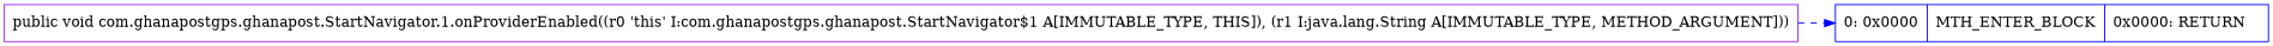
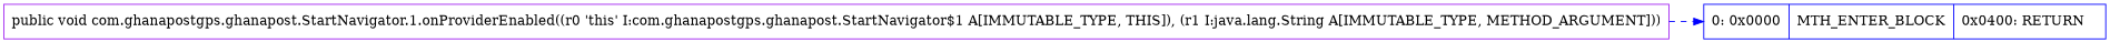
  digraph {
    rankdir=LR
    fontname="DejaVu Serif"
    node [shape=record fontname="DejaVu Serif"]
-   n1 [label="{0\:\ 0x0000|MTH_ENTER_BLOCK\l|0x0000: RETURN   \l}" color=blue]
+   n1 [label="{0\:\ 0x0000|MTH_ENTER_BLOCK\l|0x0400: RETURN   \l}" color=blue]
    n2 [label="{public void com.ghanapostgps.ghanapost.StartNavigator.1.onProviderEnabled((r0 'this' I:com.ghanapostgps.ghanapost.StartNavigator$1 A[IMMUTABLE_TYPE, THIS]), (r1 I:java.lang.String A[IMMUTABLE_TYPE, METHOD_ARGUMENT])) }" color=purple]
    n2 -> n1 [color=blue style=dashed fontname="DejaVu Serif"]
  }
